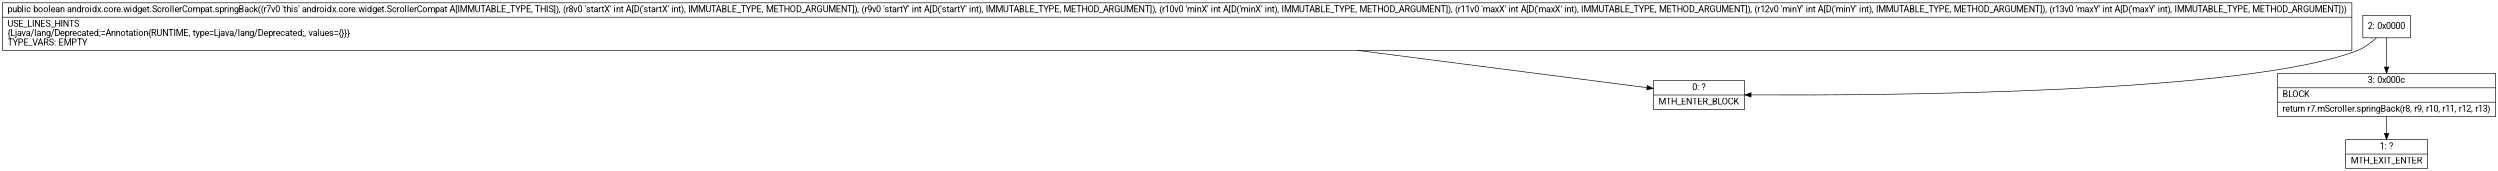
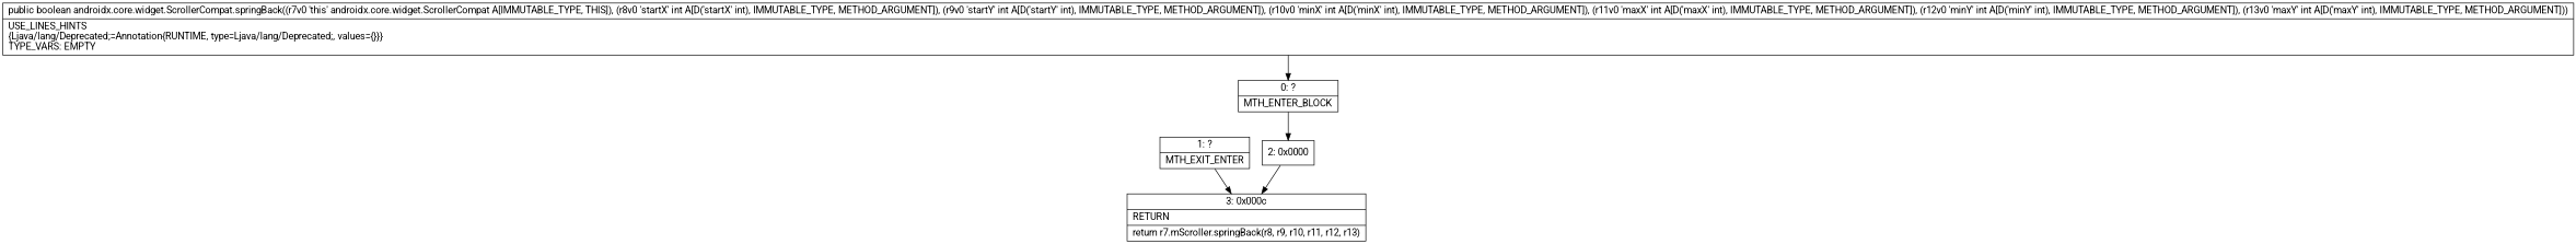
  digraph {
    fontname=Roboto
    node [fontname=Roboto shape=record]
    edge [fontname=Roboto]
    n1 [label="{0\:\ ?|MTH_ENTER_BLOCK\l}"]
    n2 [label="{2\:\ 0x0000}"]
-   n3 [label="{3\:\ 0x000c|BLOCK\l|return r7.mScroller.springBack(r8, r9, r10, r11, r12, r13)\l}"]
+   n3 [label="{3\:\ 0x000c|RETURN\l|return r7.mScroller.springBack(r8, r9, r10, r11, r12, r13)\l}"]
    n4 [label="{1\:\ ?|MTH_EXIT_ENTER\l}"]
    n5 [label="{public boolean androidx.core.widget.ScrollerCompat.springBack((r7v0 'this' androidx.core.widget.ScrollerCompat A[IMMUTABLE_TYPE, THIS]), (r8v0 'startX' int A[D('startX' int), IMMUTABLE_TYPE, METHOD_ARGUMENT]), (r9v0 'startY' int A[D('startY' int), IMMUTABLE_TYPE, METHOD_ARGUMENT]), (r10v0 'minX' int A[D('minX' int), IMMUTABLE_TYPE, METHOD_ARGUMENT]), (r11v0 'maxX' int A[D('maxX' int), IMMUTABLE_TYPE, METHOD_ARGUMENT]), (r12v0 'minY' int A[D('minY' int), IMMUTABLE_TYPE, METHOD_ARGUMENT]), (r13v0 'maxY' int A[D('maxY' int), IMMUTABLE_TYPE, METHOD_ARGUMENT]))  | USE_LINES_HINTS\l\{Ljava\/lang\/Deprecated;=Annotation\{RUNTIME, type=Ljava\/lang\/Deprecated;, values=\{\}\}\}\lTYPE_VARS: EMPTY\l}"]
-   n2 -> n1
+   n1 -> n2
    n2 -> n3
-   n3 -> n4
+   n4 -> n3
    n5 -> n1
  }
